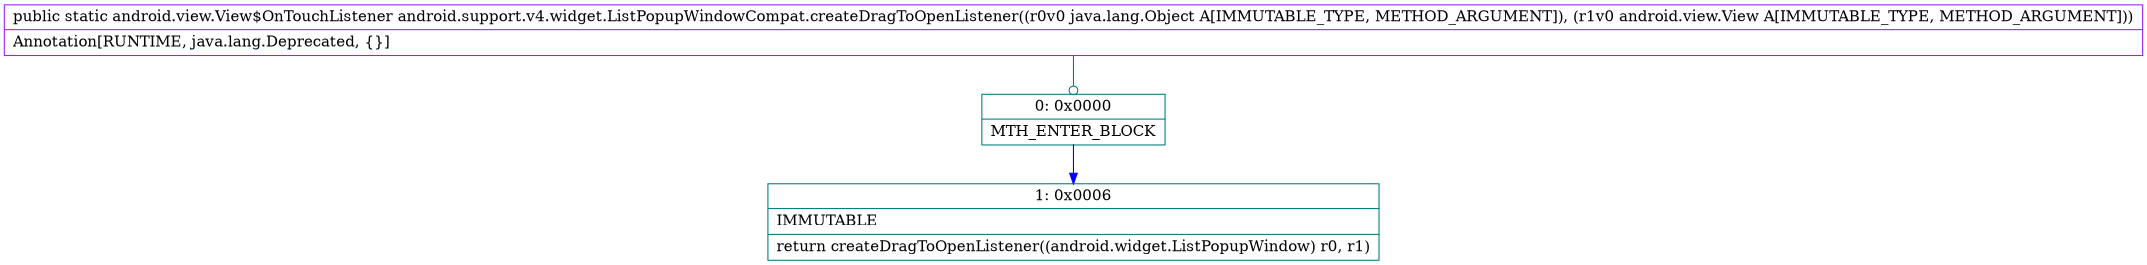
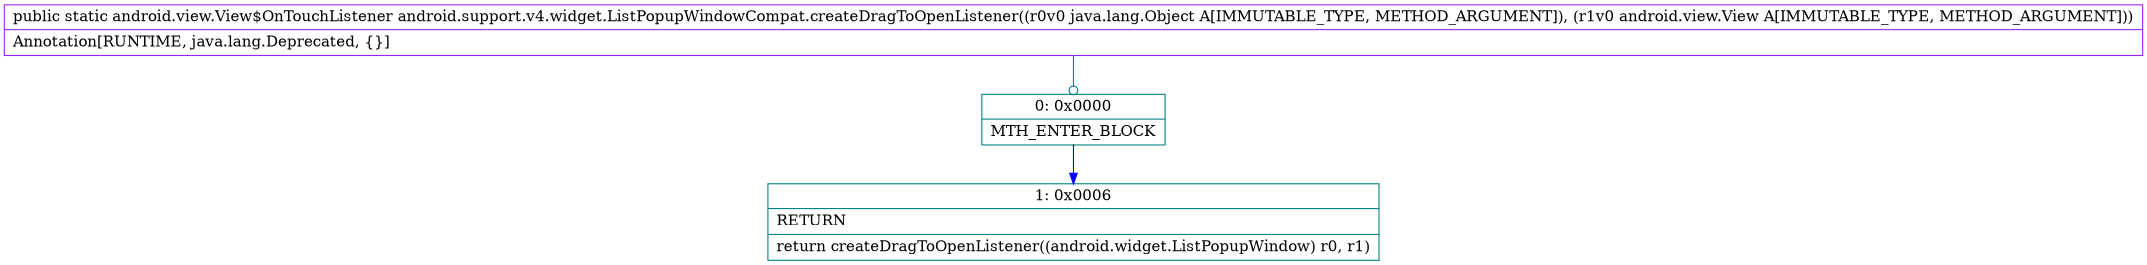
  digraph {
    node [shape=record color=teal]
    n1 [label="{0\:\ 0x0000|MTH_ENTER_BLOCK\l}"]
-   n2 [label="{1\:\ 0x0006|IMMUTABLE\l|return createDragToOpenListener((android.widget.ListPopupWindow) r0, r1)\l}"]
+   n2 [label="{1\:\ 0x0006|RETURN\l|return createDragToOpenListener((android.widget.ListPopupWindow) r0, r1)\l}"]
    n3 [label="{public static android.view.View$OnTouchListener android.support.v4.widget.ListPopupWindowCompat.createDragToOpenListener((r0v0 java.lang.Object A[IMMUTABLE_TYPE, METHOD_ARGUMENT]), (r1v0 android.view.View A[IMMUTABLE_TYPE, METHOD_ARGUMENT]))  | Annotation[RUNTIME, java.lang.Deprecated, \{\}]\l}" color=purple]
    n1 -> n2 [color=blue arrowhead=normal]
    n3 -> n1 [color=teal arrowhead=odot]
  }
